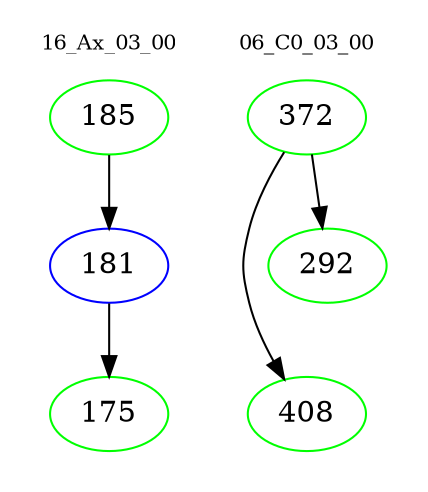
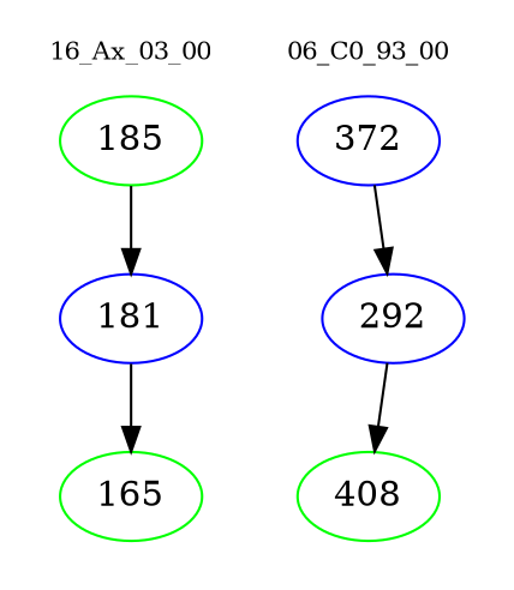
  digraph {
    node [color=green]
    edge [color=black]
    n1 [color=blue label=181]
-   n2 [label=175]
+   n2 [label=165]
    n3 [label=185]
-   n4 [label=372]
+   n4 [color=blue label=372]
    n5 [label=408]
-   n6 [label=292]
+   n6 [color=blue label=292]
    subgraph cluster_1 {
      color=white
      fontsize=10
      label="16_Ax_03_00"
      n1
      n2
      n3
    }
    subgraph cluster_2 {
      color=white
      fontsize=10
-     label="06_C0_03_00"
+     label="06_C0_93_00"
      n4
      n5
      n6
    }
    n1 -> n2
    n3 -> n1
-   n4 -> n5
+   n6 -> n5
    n4 -> n6
  }
